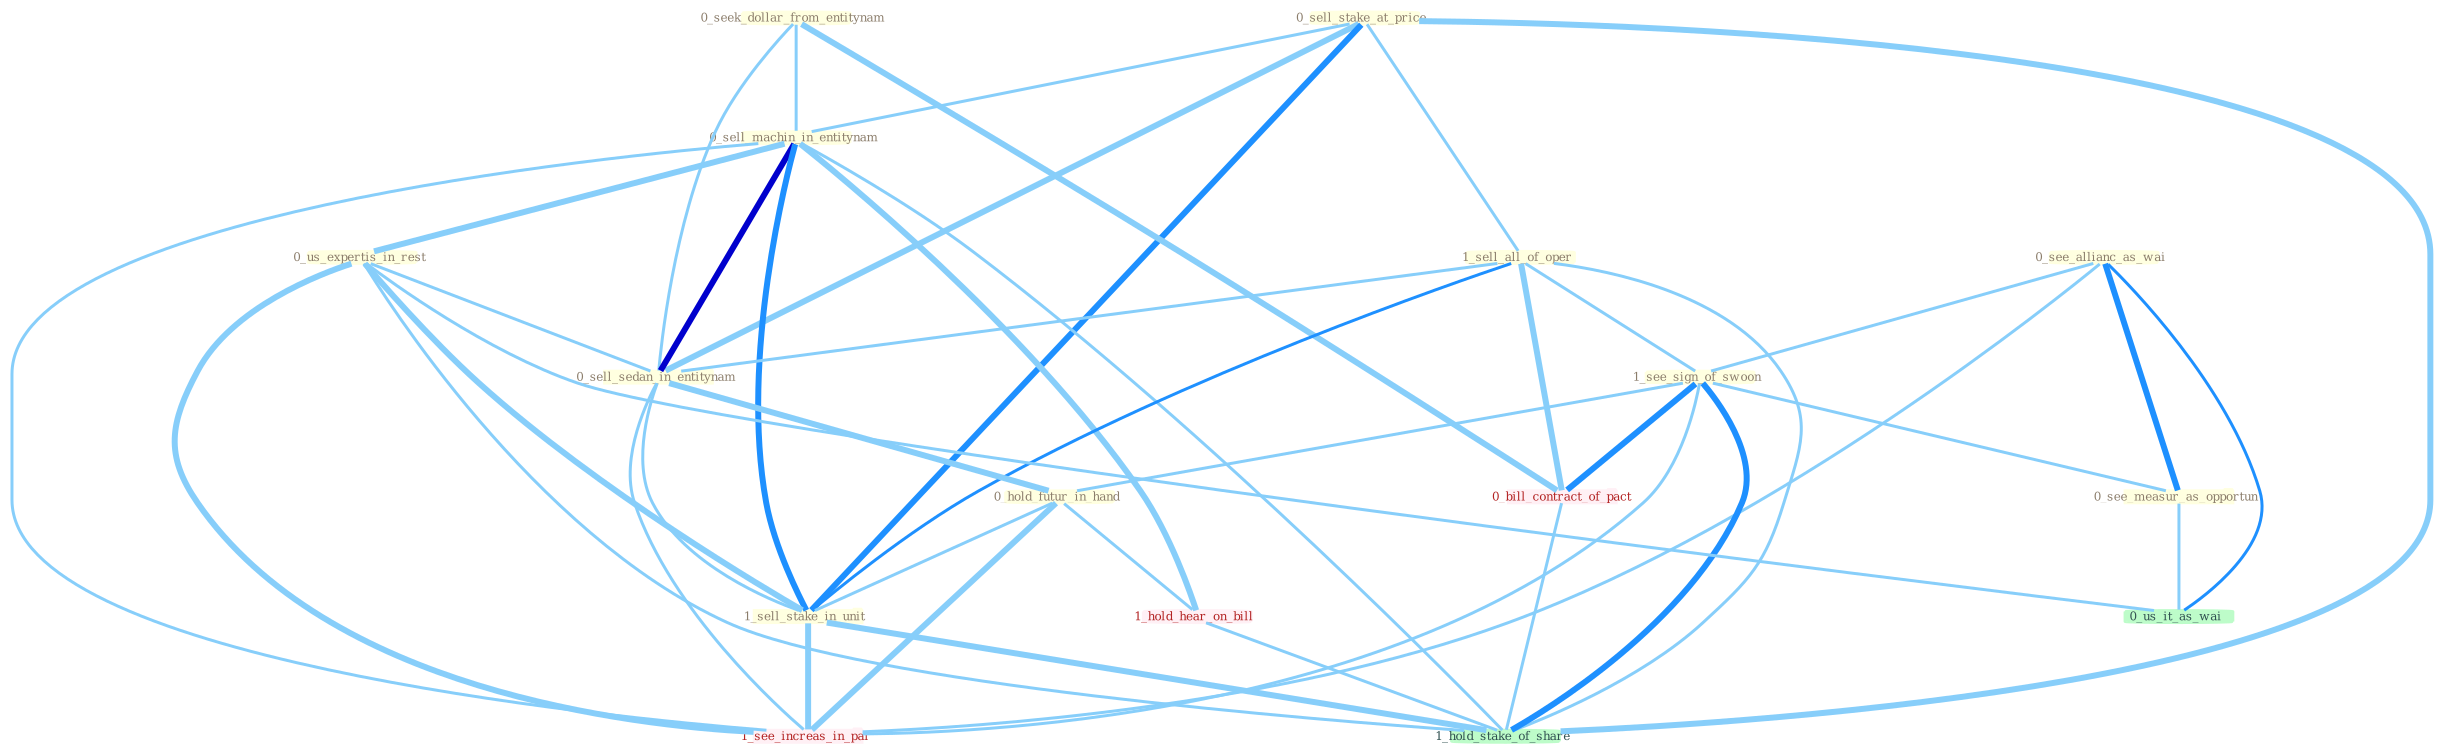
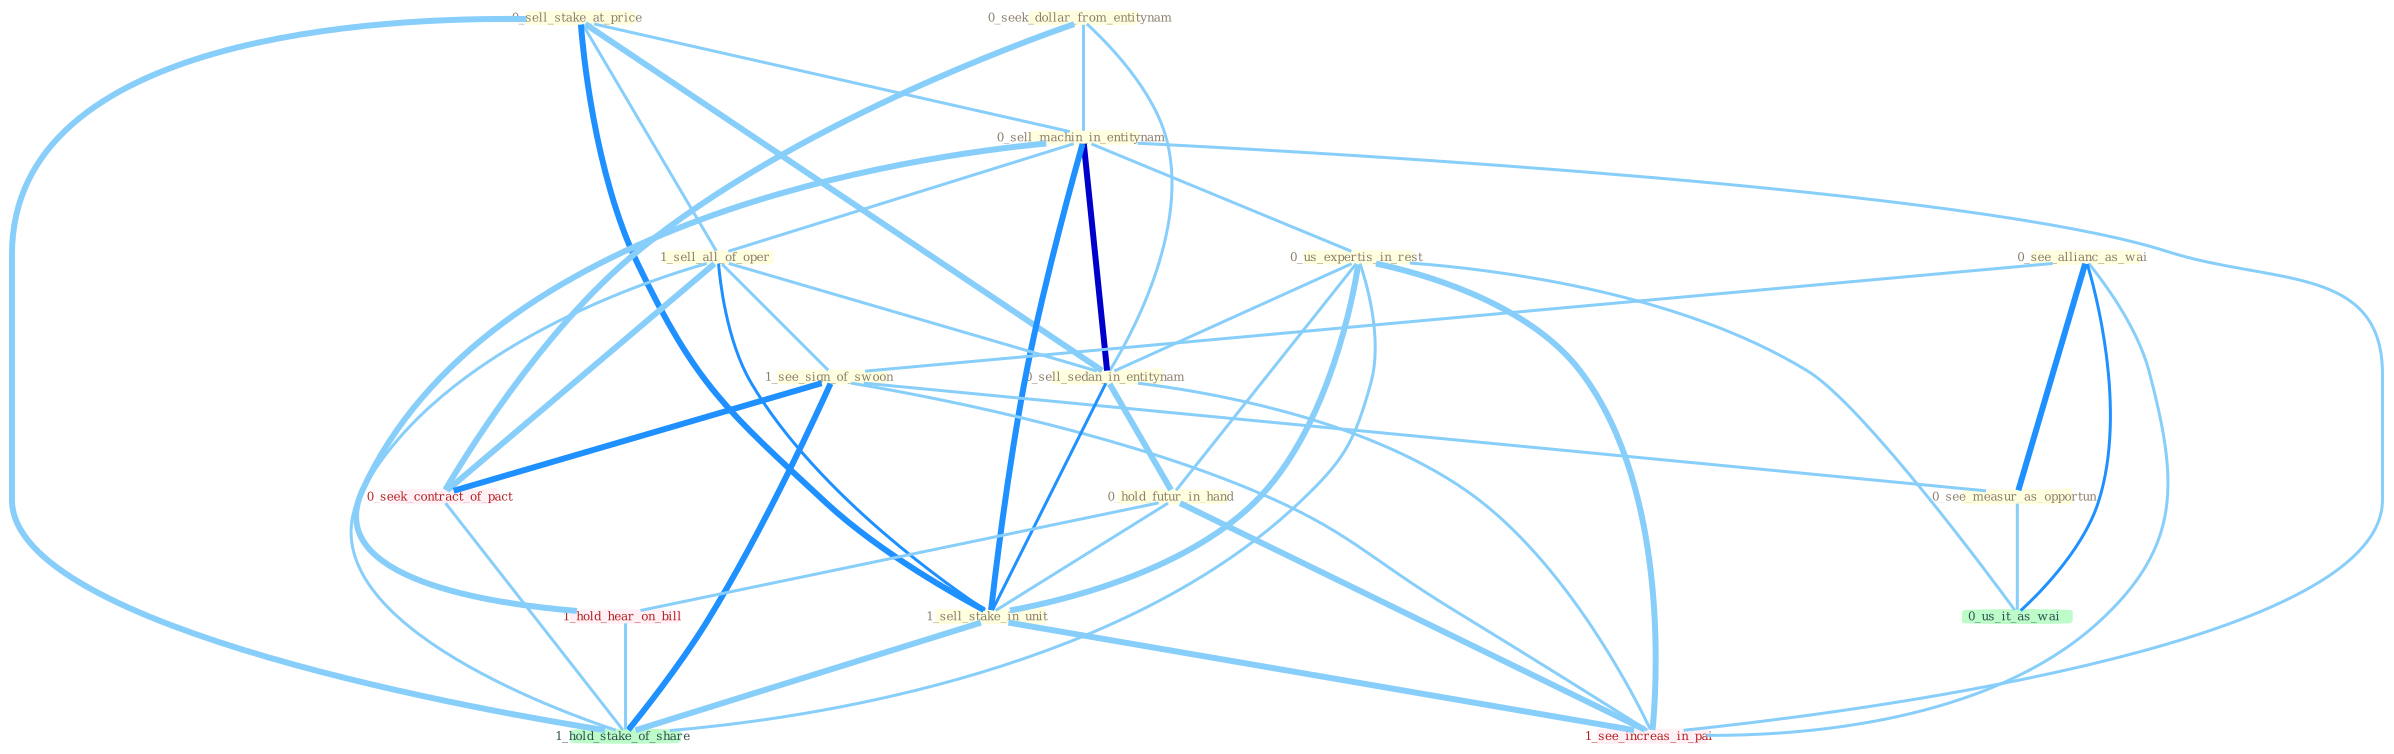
  graph {
    node [color="#ffffe0" fixedsize=true fontcolor="#8b7d6b" fontsize=4 shape=cylinder style=filled]
    edge [color="#87cefa" style=solid w=1]
    "0_sell_stake_at_price " [height=.06 width=.5]
    "0_seek_dollar_from_entitynam " [height=.06 width=.5]
    "0_sell_machin_in_entitynam " [height=.06 width=.5]
    "0_see_allianc_as_wai " [height=.06 width=.5]
    "1_sell_all_of_oper " [height=.06 width=.5]
    "1_see_sign_of_swoon " [height=.06 width=.5]
    "0_us_expertis_in_rest " [height=.06 width=.5]
    "0_sell_sedan_in_entitynam " [height=.06 shape=folder width=.5]
    "0_see_measur_as_opportun " [height=.06 shape=folder width=.5]
    "0_hold_futur_in_hand " [height=.06 width=.5]
    "1_sell_stake_in_unit " [height=.06 shape=folder width=.5]
-   "0_seek_contract_of_pact " [color="#fff0f5" fontcolor="#b22222" height=.06 shape=folder width=.5 label="0_bill_contract_of_pact"]
+   "0_seek_contract_of_pact " [color="#fff0f5" fontcolor="#b22222" height=.06 shape=folder width=.5]
    "1_see_increas_in_pai " [color="#fff0f5" fontcolor="#b22222" height=.06 shape=folder width=.5]
    "1_hold_hear_on_bill " [color="#fff0f5" fontcolor="#b22222" height=.06 width=.5]
    "1_hold_stake_of_share " [color="#BDFCC9" fontcolor="#2f4f4f" height=.06 width=.5]
    "0_us_it_as_wai " [color="#BDFCC9" fontcolor="#2f4f4f" height=.06 width=.5]
    subgraph sub_1 {
      "0_sell_stake_at_price "
      "0_seek_dollar_from_entitynam "
      "0_sell_machin_in_entitynam "
      "0_see_allianc_as_wai "
      "1_sell_all_of_oper "
      "1_see_sign_of_swoon "
      "0_us_expertis_in_rest "
      "0_sell_sedan_in_entitynam "
      "0_see_measur_as_opportun "
      "0_hold_futur_in_hand "
      "1_sell_stake_in_unit "
    }
    subgraph sub_2 {
      "0_seek_contract_of_pact "
      "1_see_increas_in_pai "
      "1_hold_hear_on_bill "
    }
    "0_sell_stake_at_price " -- "0_sell_machin_in_entitynam "
    "0_sell_stake_at_price " -- "1_sell_all_of_oper "
    "0_sell_stake_at_price " -- "0_sell_sedan_in_entitynam " [style=bold]
    "0_sell_stake_at_price " -- "1_sell_stake_in_unit " [color="#1e90ff" style=bold w=2]
    "0_sell_stake_at_price " -- "1_hold_stake_of_share " [style=bold]
    "0_seek_dollar_from_entitynam " -- "0_sell_machin_in_entitynam "
    "0_seek_dollar_from_entitynam " -- "0_sell_sedan_in_entitynam "
    "0_seek_dollar_from_entitynam " -- "0_seek_contract_of_pact " [style=bold]
-   "0_sell_machin_in_entitynam " -- "1_hold_stake_of_share "
-   "0_sell_machin_in_entitynam " -- "0_us_expertis_in_rest " [style=bold]
+   "0_sell_machin_in_entitynam " -- "1_sell_all_of_oper "
+   "0_sell_machin_in_entitynam " -- "0_us_expertis_in_rest "
    "0_sell_machin_in_entitynam " -- "0_sell_sedan_in_entitynam " [color="#0000cd" style=bold w=3]
    "0_sell_machin_in_entitynam " -- "1_sell_stake_in_unit " [color="#1e90ff" style=bold w=2]
    "0_sell_machin_in_entitynam " -- "1_see_increas_in_pai "
    "0_sell_machin_in_entitynam " -- "1_hold_hear_on_bill " [style=bold]
    "0_see_allianc_as_wai " -- "1_see_sign_of_swoon "
    "0_see_allianc_as_wai " -- "0_see_measur_as_opportun " [color="#1e90ff" style=bold w=2]
    "0_see_allianc_as_wai " -- "1_see_increas_in_pai "
    "0_see_allianc_as_wai " -- "0_us_it_as_wai " [color="#1e90ff" w=2]
    "1_sell_all_of_oper " -- "1_see_sign_of_swoon "
    "1_sell_all_of_oper " -- "0_sell_sedan_in_entitynam "
    "1_sell_all_of_oper " -- "1_sell_stake_in_unit " [color="#1e90ff"]
    "1_sell_all_of_oper " -- "0_seek_contract_of_pact " [style=bold]
    "1_sell_all_of_oper " -- "1_hold_stake_of_share "
    "1_see_sign_of_swoon " -- "0_see_measur_as_opportun "
    "1_see_sign_of_swoon " -- "0_seek_contract_of_pact " [color="#1e90ff" style=bold]
    "1_see_sign_of_swoon " -- "1_see_increas_in_pai "
    "1_see_sign_of_swoon " -- "1_hold_stake_of_share " [color="#1e90ff" style=bold]
    "0_us_expertis_in_rest " -- "0_sell_sedan_in_entitynam "
-   "1_see_sign_of_swoon " -- "0_hold_futur_in_hand "
+   "0_us_expertis_in_rest " -- "0_hold_futur_in_hand "
    "0_us_expertis_in_rest " -- "1_sell_stake_in_unit " [style=bold]
    "0_us_expertis_in_rest " -- "1_see_increas_in_pai " [style=bold]
    "0_us_expertis_in_rest " -- "1_hold_stake_of_share "
    "0_us_expertis_in_rest " -- "0_us_it_as_wai "
    "0_sell_sedan_in_entitynam " -- "0_hold_futur_in_hand " [style=bold]
-   "0_sell_sedan_in_entitynam " -- "1_sell_stake_in_unit " [w=2]
+   "0_sell_sedan_in_entitynam " -- "1_sell_stake_in_unit " [color="#1e90ff" w=2]
    "0_sell_sedan_in_entitynam " -- "1_see_increas_in_pai "
    "0_see_measur_as_opportun " -- "0_us_it_as_wai "
    "0_hold_futur_in_hand " -- "1_sell_stake_in_unit "
    "0_hold_futur_in_hand " -- "1_see_increas_in_pai " [style=bold]
    "0_hold_futur_in_hand " -- "1_hold_hear_on_bill "
    "1_sell_stake_in_unit " -- "1_see_increas_in_pai " [style=bold]
    "1_sell_stake_in_unit " -- "1_hold_stake_of_share " [style=bold]
    "0_seek_contract_of_pact " -- "1_hold_stake_of_share "
    "1_hold_hear_on_bill " -- "1_hold_stake_of_share "
  }
